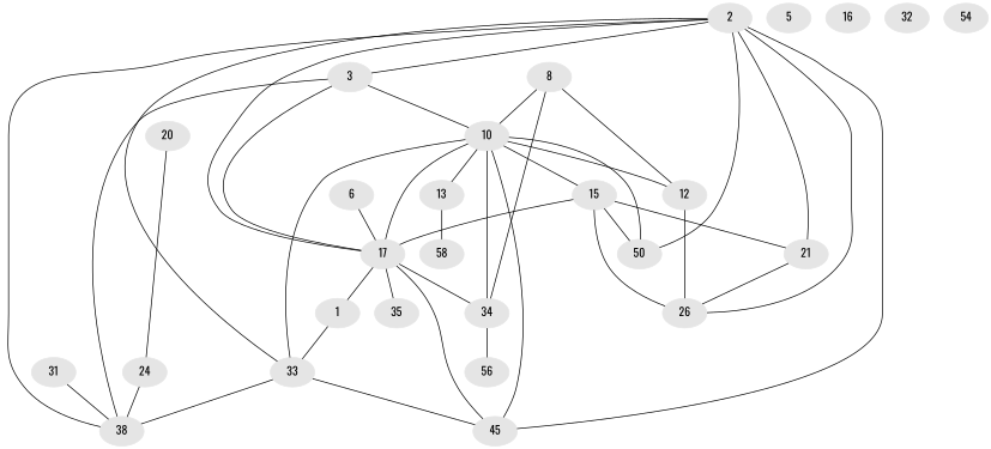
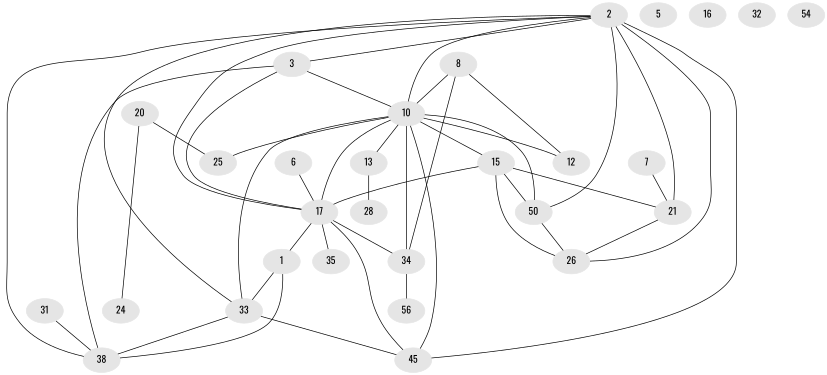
  graph {
    fontname=Oswald
    node [color=gray90 fontname=Oswald style=filled]
    edge [fontname=Oswald]
    1 [super="+4+27"]
    33 [super="+40+41"]
    38
    45 [super="+51"]
    2 [super="+50+5+37+29"]
    3
    10 [super="+56+14+11+22+39"]
    17 [super="+24"]
    21 [super="+46"]
    26 [super="+53"]
    n11 [label=50]
    12 [super="+18"]
    34 [super="+44"]
    13
    15 [super="+19+58+49"]
+   25
    35
    n18 [label=56]
    6 [super="+55"]
+   7
    8
    n22 [label=5]
-   28 [label=58]
+   28
    16 [super="+36+42"]
    20
    n26 [label=24]
    31
    32
    54
    1 -- 33
    33 -- 38
    33 -- 45
    2 -- 33
    2 -- 38
    2 -- 45
    2 -- 3
+   2 -- 10 [weight=2]
    2 -- 17
    2 -- 21 [weight=4]
    2 -- 26
    2 -- n11
    3 -- 38
    3 -- 10
    3 -- 17
    10 -- 33
    10 -- 45
    10 -- 17
    10 -- n11
    10 -- 12
    10 -- 34 [weight=3]
    10 -- 13
    10 -- 15
+   10 -- 25
    17 -- 1
    17 -- 45
    17 -- 34
    17 -- 35
    21 -- 26
-   12 -- 26
+   n11 -- 26
    34 -- n18
    13 -- 28
    15 -- 17
    15 -- 21
    15 -- 26
    15 -- n11
    6 -- 17
+   7 -- 21
    8 -- 10
    8 -- 12
    8 -- 34
+   20 -- 25
    20 -- n26
-   n26 -- 38
+   1 -- 38
    31 -- 38
  }
